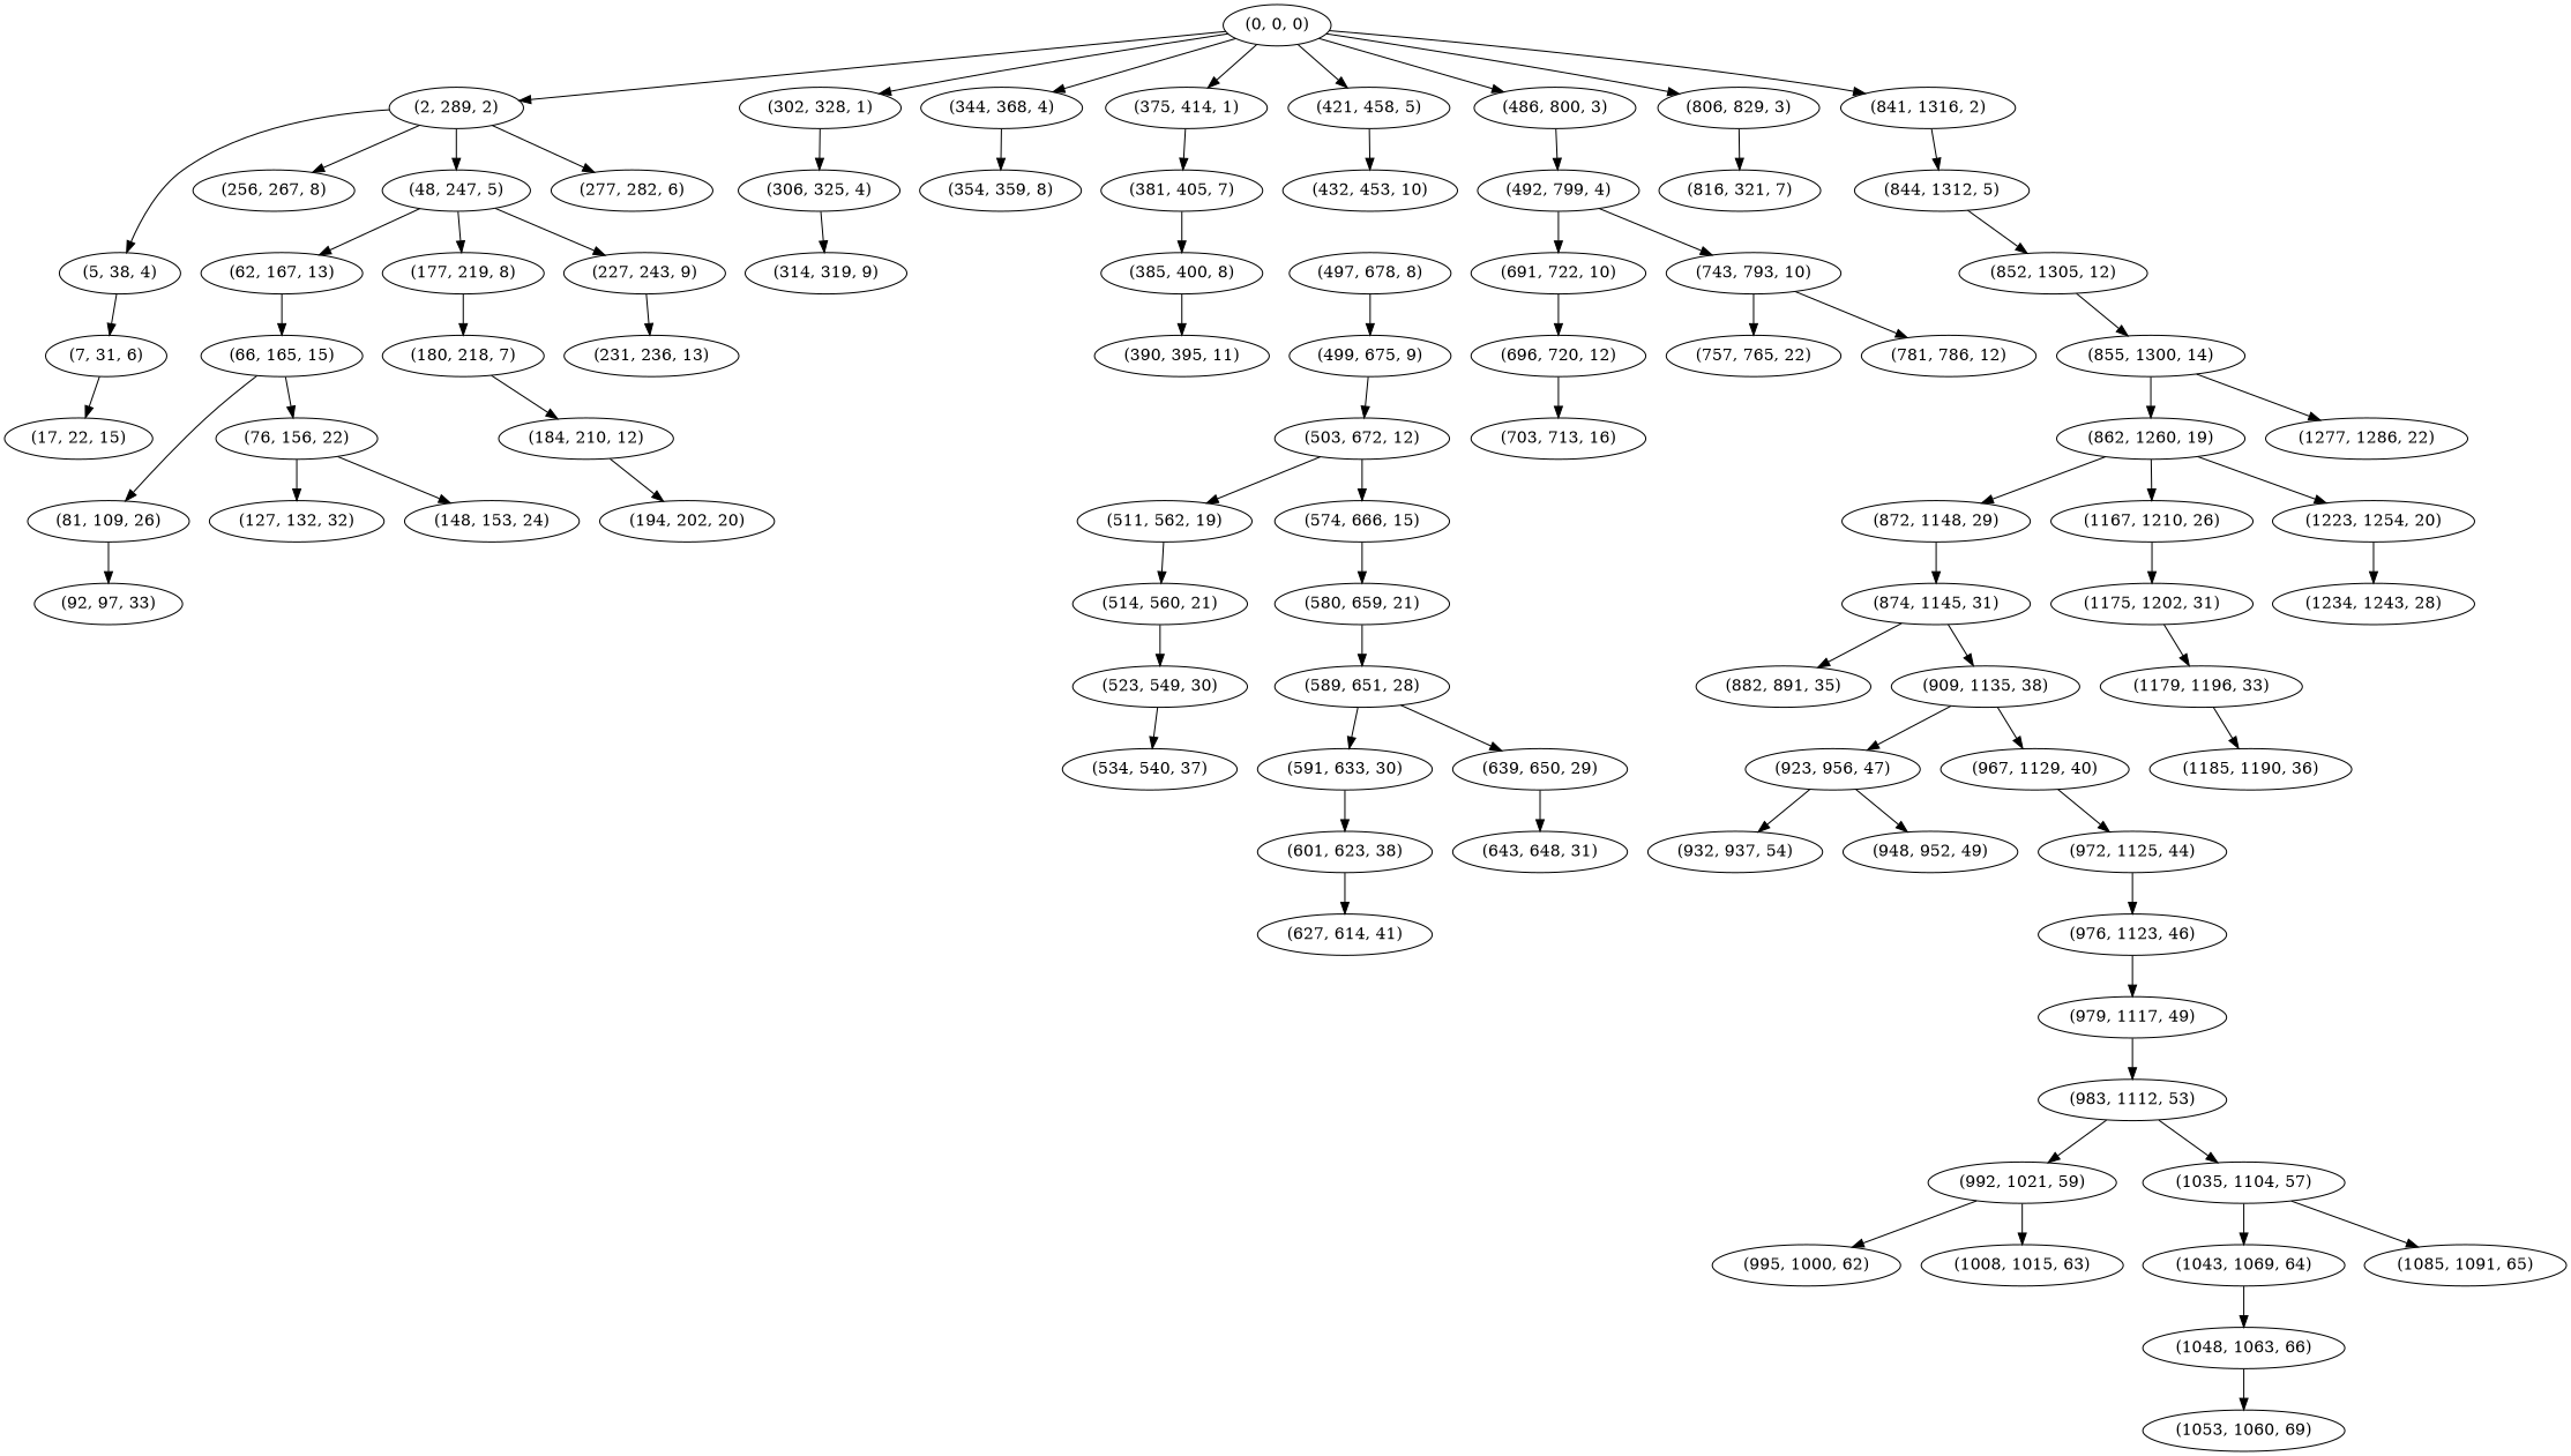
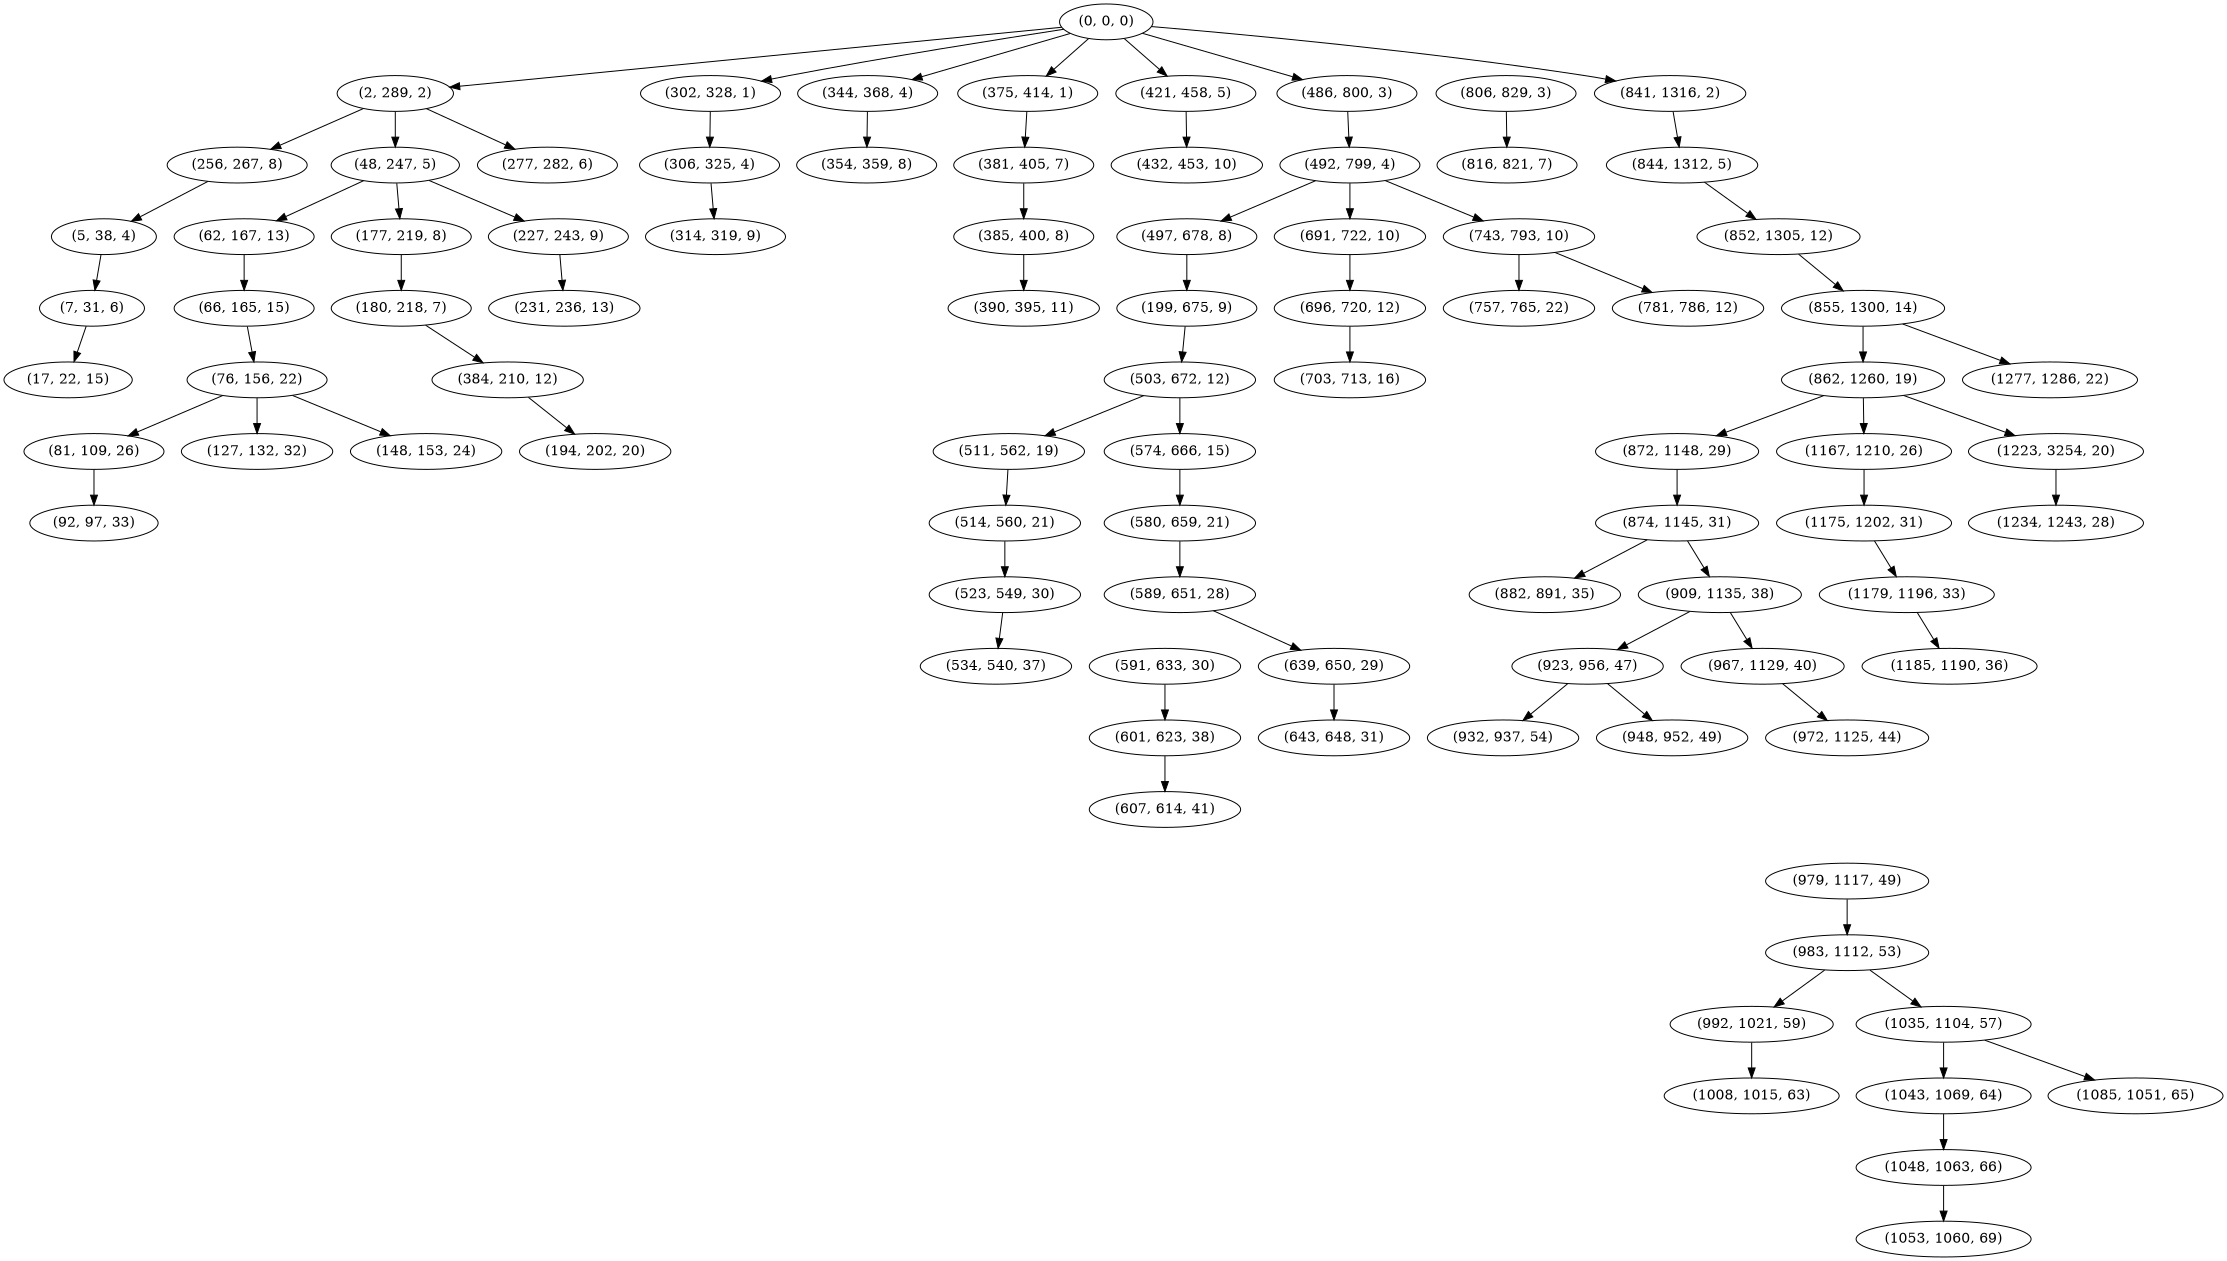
  digraph {
    "(0, 0, 0)"
    "(2, 289, 2)"
    "(302, 328, 1)"
    "(344, 368, 4)"
    "(375, 414, 1)"
    "(421, 458, 5)"
    "(486, 800, 3)"
    "(806, 829, 3)"
    "(841, 1316, 2)"
    "(5, 38, 4)"
    "(48, 247, 5)"
    "(256, 267, 8)"
    "(277, 282, 6)"
    "(306, 325, 4)"
    "(354, 359, 8)"
    "(381, 405, 7)"
    "(432, 453, 10)"
    "(492, 799, 4)"
-   "(816, 821, 7)" [label="(816, 321, 7)"]
+   "(816, 821, 7)"
    "(844, 1312, 5)"
    "(7, 31, 6)"
    "(62, 167, 13)"
    "(177, 219, 8)"
    "(227, 243, 9)"
    "(17, 22, 15)"
    "(66, 165, 15)"
    n27 [label="(180, 218, 7)"]
    "(231, 236, 13)"
    "(76, 156, 22)"
    "(81, 109, 26)"
    "(127, 132, 32)"
    "(148, 153, 24)"
    "(92, 97, 33)"
-   "(184, 210, 12)"
+   "(184, 210, 12)" [label="(384, 210, 12)"]
    "(194, 202, 20)"
    "(314, 319, 9)"
    "(385, 400, 8)"
    "(390, 395, 11)"
    "(497, 678, 8)"
    "(691, 722, 10)"
    "(743, 793, 10)"
-   "(499, 675, 9)"
+   "(499, 675, 9)" [label="(199, 675, 9)"]
    "(696, 720, 12)"
    "(757, 765, 22)"
    "(781, 786, 12)"
    "(503, 672, 12)"
    "(511, 562, 19)"
    "(574, 666, 15)"
    "(514, 560, 21)"
    "(580, 659, 21)"
    "(523, 549, 30)"
    "(534, 540, 37)"
    "(589, 651, 28)"
    "(591, 633, 30)"
    "(639, 650, 29)"
    "(601, 623, 38)"
    "(643, 648, 31)"
-   "(607, 614, 41)" [label="(627, 614, 41)"]
+   "(607, 614, 41)"
    "(703, 713, 16)"
    "(852, 1305, 12)"
    "(855, 1300, 14)"
    "(862, 1260, 19)"
    "(1277, 1286, 22)"
    "(872, 1148, 29)"
    "(1167, 1210, 26)"
-   "(1223, 1254, 20)"
+   "(1223, 1254, 20)" [label="(1223, 3254, 20)"]
    "(874, 1145, 31)"
    "(1175, 1202, 31)"
    "(1234, 1243, 28)"
    "(882, 891, 35)"
    "(909, 1135, 38)"
    "(923, 956, 47)"
    "(967, 1129, 40)"
    "(932, 937, 54)"
    "(948, 952, 49)"
    "(972, 1125, 44)"
-   "(976, 1123, 46)"
    "(979, 1117, 49)"
    "(983, 1112, 53)"
    "(992, 1021, 59)"
    "(1035, 1104, 57)"
-   "(995, 1000, 62)"
    "(1008, 1015, 63)"
    "(1043, 1069, 64)"
-   "(1085, 1091, 65)"
+   "(1085, 1091, 65)" [label="(1085, 1051, 65)"]
    "(1048, 1063, 66)"
    "(1053, 1060, 69)"
    "(1179, 1196, 33)"
    "(1185, 1190, 36)"
    "(0, 0, 0)" -> "(2, 289, 2)"
    "(0, 0, 0)" -> "(302, 328, 1)"
    "(0, 0, 0)" -> "(344, 368, 4)"
    "(0, 0, 0)" -> "(375, 414, 1)"
    "(0, 0, 0)" -> "(421, 458, 5)"
    "(0, 0, 0)" -> "(486, 800, 3)"
-   "(0, 0, 0)" -> "(806, 829, 3)"
    "(0, 0, 0)" -> "(841, 1316, 2)"
-   "(2, 289, 2)" -> "(5, 38, 4)"
+   "(256, 267, 8)" -> "(5, 38, 4)"
    "(2, 289, 2)" -> "(48, 247, 5)"
    "(2, 289, 2)" -> "(256, 267, 8)"
    "(2, 289, 2)" -> "(277, 282, 6)"
    "(302, 328, 1)" -> "(306, 325, 4)"
    "(344, 368, 4)" -> "(354, 359, 8)"
    "(375, 414, 1)" -> "(381, 405, 7)"
    "(421, 458, 5)" -> "(432, 453, 10)"
    "(486, 800, 3)" -> "(492, 799, 4)"
    "(806, 829, 3)" -> "(816, 821, 7)"
    "(841, 1316, 2)" -> "(844, 1312, 5)"
    "(5, 38, 4)" -> "(7, 31, 6)"
    "(48, 247, 5)" -> "(62, 167, 13)"
    "(48, 247, 5)" -> "(177, 219, 8)"
    "(48, 247, 5)" -> "(227, 243, 9)"
    "(306, 325, 4)" -> "(314, 319, 9)"
    "(381, 405, 7)" -> "(385, 400, 8)"
+   "(492, 799, 4)" -> "(497, 678, 8)"
    "(492, 799, 4)" -> "(691, 722, 10)"
    "(492, 799, 4)" -> "(743, 793, 10)"
    "(844, 1312, 5)" -> "(852, 1305, 12)"
    "(7, 31, 6)" -> "(17, 22, 15)"
    "(62, 167, 13)" -> "(66, 165, 15)"
    "(177, 219, 8)" -> n27
    "(227, 243, 9)" -> "(231, 236, 13)"
    "(66, 165, 15)" -> "(76, 156, 22)"
    n27 -> "(184, 210, 12)"
-   "(66, 165, 15)" -> "(81, 109, 26)"
+   "(76, 156, 22)" -> "(81, 109, 26)"
    "(76, 156, 22)" -> "(127, 132, 32)"
    "(76, 156, 22)" -> "(148, 153, 24)"
    "(81, 109, 26)" -> "(92, 97, 33)"
    "(184, 210, 12)" -> "(194, 202, 20)"
    "(385, 400, 8)" -> "(390, 395, 11)"
    "(497, 678, 8)" -> "(499, 675, 9)"
    "(691, 722, 10)" -> "(696, 720, 12)"
    "(743, 793, 10)" -> "(757, 765, 22)"
    "(743, 793, 10)" -> "(781, 786, 12)"
    "(499, 675, 9)" -> "(503, 672, 12)"
    "(696, 720, 12)" -> "(703, 713, 16)"
    "(503, 672, 12)" -> "(511, 562, 19)"
    "(503, 672, 12)" -> "(574, 666, 15)"
    "(511, 562, 19)" -> "(514, 560, 21)"
    "(574, 666, 15)" -> "(580, 659, 21)"
    "(514, 560, 21)" -> "(523, 549, 30)"
    "(580, 659, 21)" -> "(589, 651, 28)"
    "(523, 549, 30)" -> "(534, 540, 37)"
-   "(589, 651, 28)" -> "(591, 633, 30)"
    "(589, 651, 28)" -> "(639, 650, 29)"
    "(591, 633, 30)" -> "(601, 623, 38)"
    "(639, 650, 29)" -> "(643, 648, 31)"
    "(601, 623, 38)" -> "(607, 614, 41)"
    "(852, 1305, 12)" -> "(855, 1300, 14)"
    "(855, 1300, 14)" -> "(862, 1260, 19)"
    "(855, 1300, 14)" -> "(1277, 1286, 22)"
    "(862, 1260, 19)" -> "(872, 1148, 29)"
    "(862, 1260, 19)" -> "(1167, 1210, 26)"
    "(862, 1260, 19)" -> "(1223, 1254, 20)"
    "(872, 1148, 29)" -> "(874, 1145, 31)"
    "(1167, 1210, 26)" -> "(1175, 1202, 31)"
    "(1223, 1254, 20)" -> "(1234, 1243, 28)"
    "(874, 1145, 31)" -> "(882, 891, 35)"
    "(874, 1145, 31)" -> "(909, 1135, 38)"
    "(1175, 1202, 31)" -> "(1179, 1196, 33)"
    "(909, 1135, 38)" -> "(923, 956, 47)"
    "(909, 1135, 38)" -> "(967, 1129, 40)"
    "(923, 956, 47)" -> "(932, 937, 54)"
    "(923, 956, 47)" -> "(948, 952, 49)"
    "(967, 1129, 40)" -> "(972, 1125, 44)"
-   "(972, 1125, 44)" -> "(976, 1123, 46)"
-   "(976, 1123, 46)" -> "(979, 1117, 49)"
    "(979, 1117, 49)" -> "(983, 1112, 53)"
    "(983, 1112, 53)" -> "(992, 1021, 59)"
    "(983, 1112, 53)" -> "(1035, 1104, 57)"
-   "(992, 1021, 59)" -> "(995, 1000, 62)"
    "(992, 1021, 59)" -> "(1008, 1015, 63)"
    "(1035, 1104, 57)" -> "(1043, 1069, 64)"
    "(1035, 1104, 57)" -> "(1085, 1091, 65)"
    "(1043, 1069, 64)" -> "(1048, 1063, 66)"
    "(1048, 1063, 66)" -> "(1053, 1060, 69)"
    "(1179, 1196, 33)" -> "(1185, 1190, 36)"
  }
